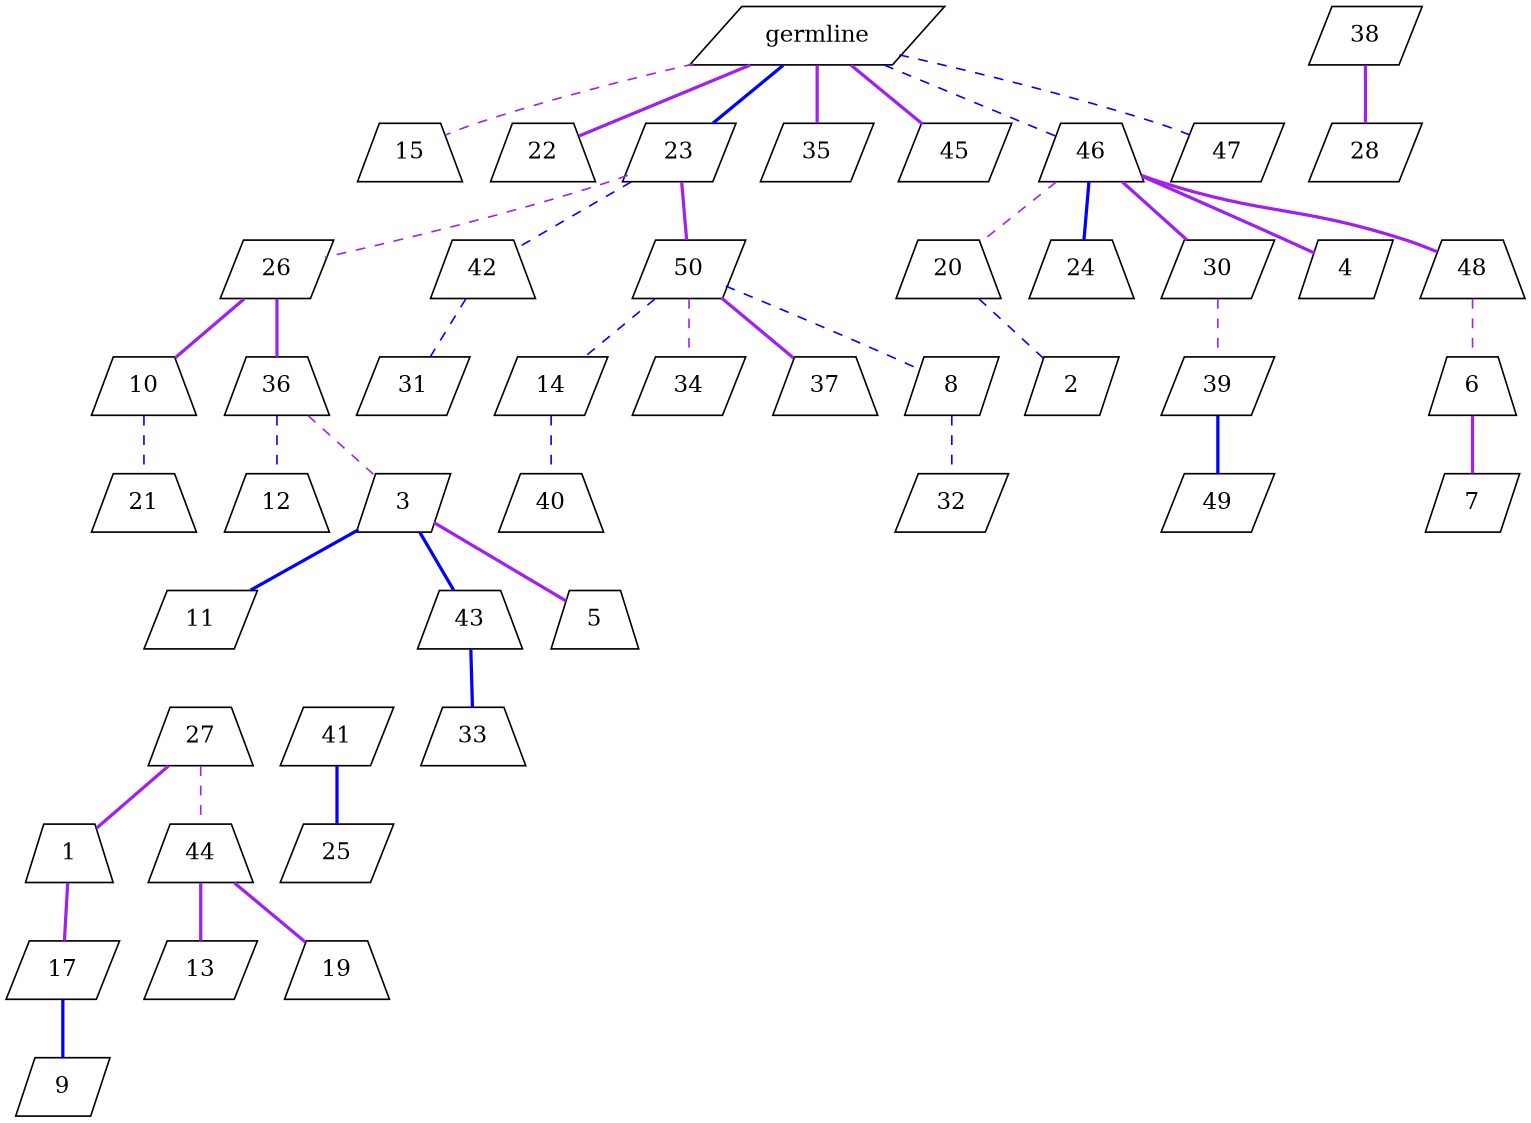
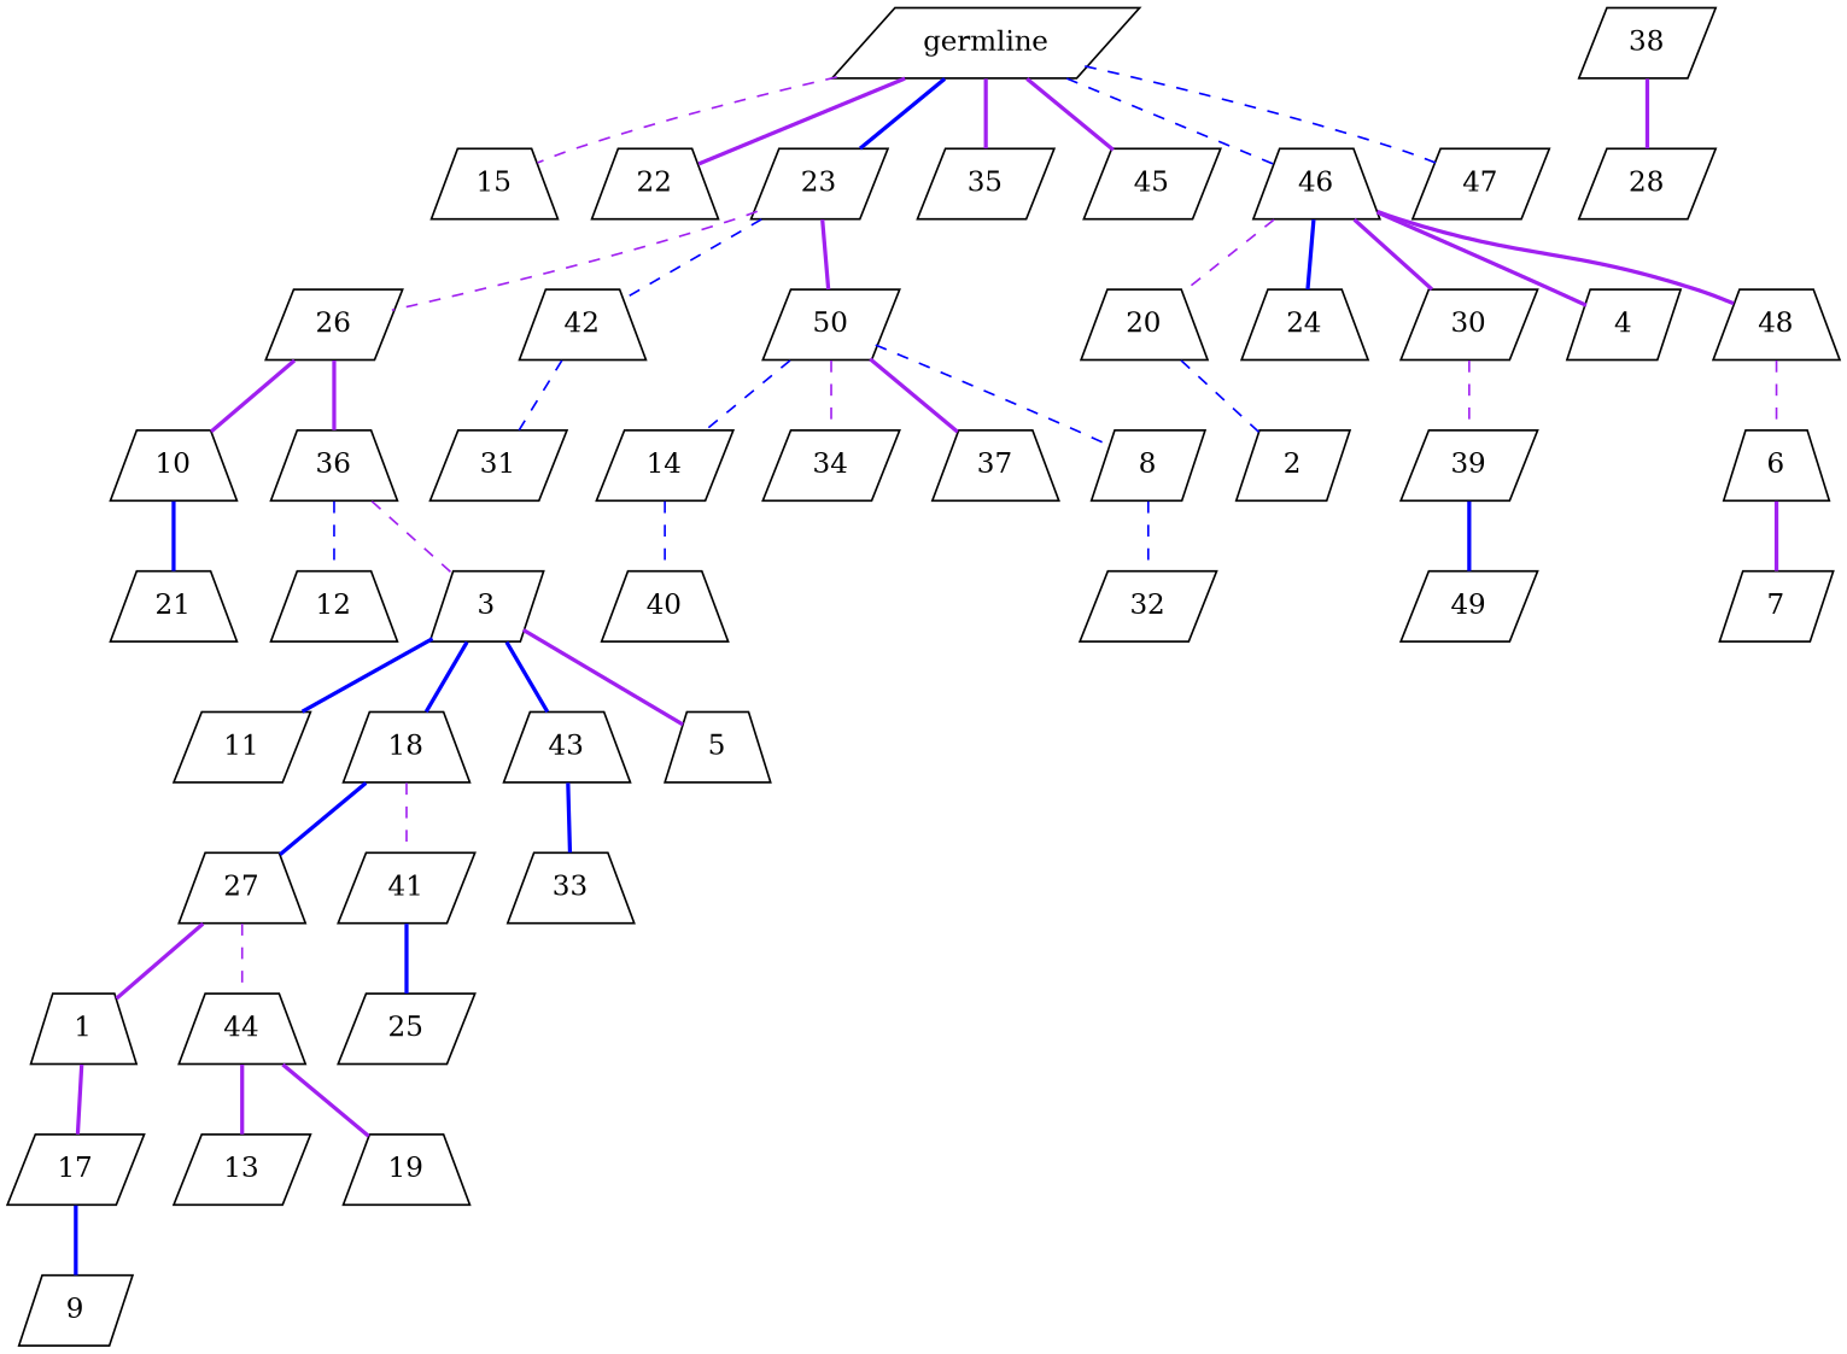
  graph {
    node [shape=parallelogram]
    edge [color=purple style=bold]
    n1 [label=germline]
    n2 [label=15 shape=trapezium]
    n3 [label=22 shape=trapezium]
    n4 [label=23]
    n5 [label=35]
    n6 [label=45]
    n7 [label=46 shape=trapezium]
    n8 [label=47]
    n9 [label=26]
    n10 [label=42 shape=trapezium]
    n11 [label=50]
    n12 [label=20 shape=trapezium]
    n13 [label=24 shape=trapezium]
    n14 [label=30]
    n15 [label=4]
    n16 [label=48 shape=trapezium]
    n17 [label=10 shape=trapezium]
    n18 [label=36 shape=trapezium]
    n19 [label=31]
    n20 [label=14]
    n21 [label=34]
    n22 [label=37 shape=trapezium]
    n23 [label=8]
    n24 [label=21 shape=trapezium]
    n25 [label=12 shape=trapezium]
    n26 [label=3]
    n27 [label=38]
    n28 [label=28]
    n29 [label=11]
+   n30 [label=18 shape=trapezium]
    n31 [label=43 shape=trapezium]
    n32 [label=5 shape=trapezium]
    n33 [label=27 shape=trapezium]
    n34 [label=41]
    n35 [label=33 shape=trapezium]
    n36 [label=1 shape=trapezium]
    n37 [label=44 shape=trapezium]
    n38 [label=25]
    n39 [label=17]
    n40 [label=13]
    n41 [label=19 shape=trapezium]
    n42 [label=9]
    n43 [label=40 shape=trapezium]
    n44 [label=32]
    n45 [label=2]
    n46 [label=39]
    n47 [label=6 shape=trapezium]
    n48 [label=49]
    n49 [label=7]
    n1 -- n2 [style=dashed]
    n1 -- n3
    n1 -- n4 [color=blue]
    n1 -- n5
    n1 -- n6
    n1 -- n7 [color=blue style=dashed]
    n1 -- n8 [color=blue style=dashed]
    n4 -- n9 [style=dashed]
    n4 -- n10 [color=blue style=dashed]
    n4 -- n11
    n7 -- n12 [style=dashed]
    n7 -- n13 [color=blue]
    n7 -- n14
    n7 -- n15
    n7 -- n16
    n9 -- n17
    n9 -- n18
    n10 -- n19 [color=blue style=dashed]
    n11 -- n20 [color=blue style=dashed]
    n11 -- n21 [style=dashed]
    n11 -- n22
    n11 -- n23 [color=blue style=dashed]
    n12 -- n45 [color=blue style=dashed]
    n14 -- n46 [style=dashed]
    n16 -- n47 [style=dashed]
-   n17 -- n24 [color=blue style=dashed]
+   n17 -- n24 [color=blue]
    n18 -- n25 [color=blue style=dashed]
    n18 -- n26 [style=dashed]
    n20 -- n43 [color=blue style=dashed]
    n23 -- n44 [color=blue style=dashed]
    n26 -- n29 [color=blue]
+   n26 -- n30 [color=blue]
    n26 -- n31 [color=blue]
    n26 -- n32
    n27 -- n28
+   n30 -- n33 [color=blue]
+   n30 -- n34 [style=dashed]
    n31 -- n35 [color=blue]
    n33 -- n36
    n33 -- n37 [style=dashed]
    n34 -- n38 [color=blue]
    n36 -- n39
    n37 -- n40
    n37 -- n41
    n39 -- n42 [color=blue]
    n46 -- n48 [color=blue]
    n47 -- n49
  }
